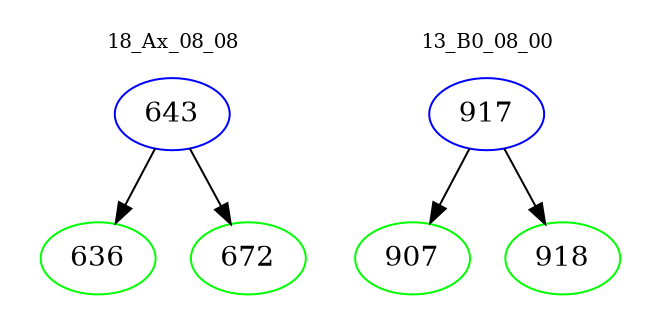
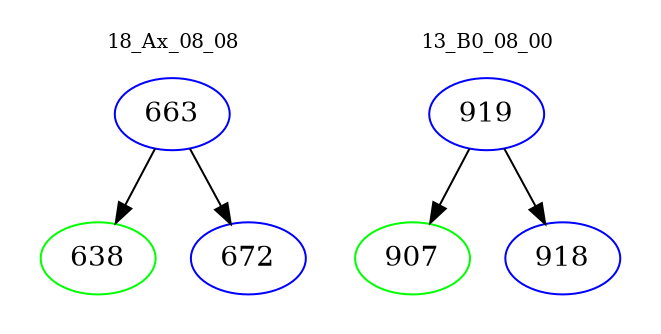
  digraph {
    node [color=blue]
    edge [color=black]
-   n1 [label=643]
-   n2 [color=green label=636]
-   n3 [color=green label=672]
-   n4 [label=917]
+   n1 [label=663]
+   n2 [color=green label=638]
+   n3 [label=672]
+   n4 [label=919]
    n5 [color=green label=907]
-   n6 [color=green label=918]
+   n6 [label=918]
    subgraph cluster_1 {
      color=white
      fontsize=10
      label="18_Ax_08_08"
      n1
      n2
      n3
    }
    subgraph cluster_2 {
      color=white
      fontsize=10
      label="13_B0_08_00"
      n4
      n5
      n6
    }
    n1 -> n2
    n1 -> n3
    n4 -> n5
    n4 -> n6
  }
